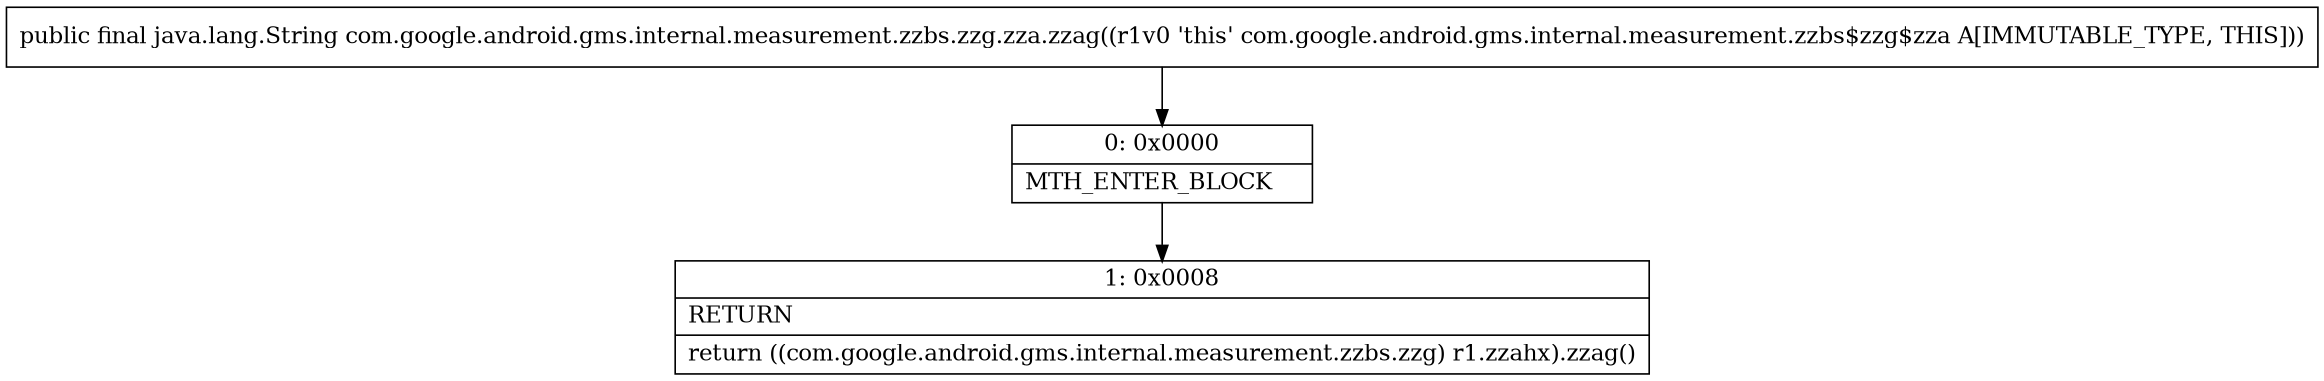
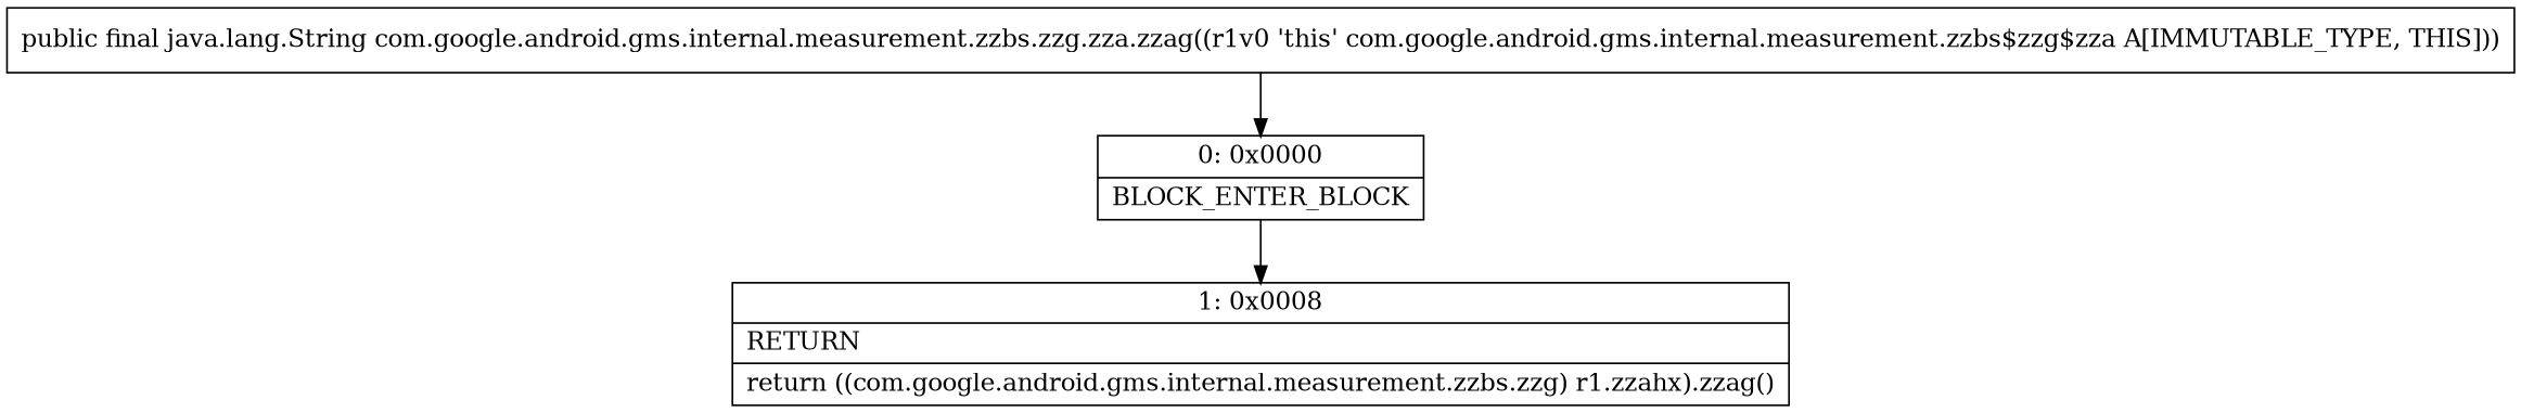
  digraph {
    node [shape=record]
-   n1 [label="{0\:\ 0x0000|MTH_ENTER_BLOCK\l}"]
+   n1 [label="{0\:\ 0x0000|BLOCK_ENTER_BLOCK\l}"]
    n2 [label="{1\:\ 0x0008|RETURN\l|return ((com.google.android.gms.internal.measurement.zzbs.zzg) r1.zzahx).zzag()\l}"]
    n3 [label="{public final java.lang.String com.google.android.gms.internal.measurement.zzbs.zzg.zza.zzag((r1v0 'this' com.google.android.gms.internal.measurement.zzbs$zzg$zza A[IMMUTABLE_TYPE, THIS])) }"]
    n1 -> n2
    n3 -> n1
  }
